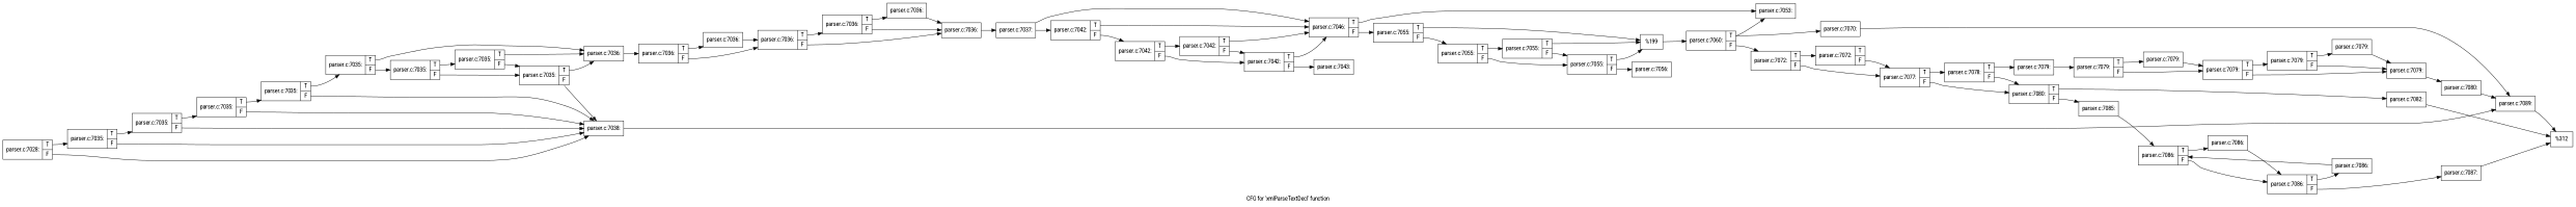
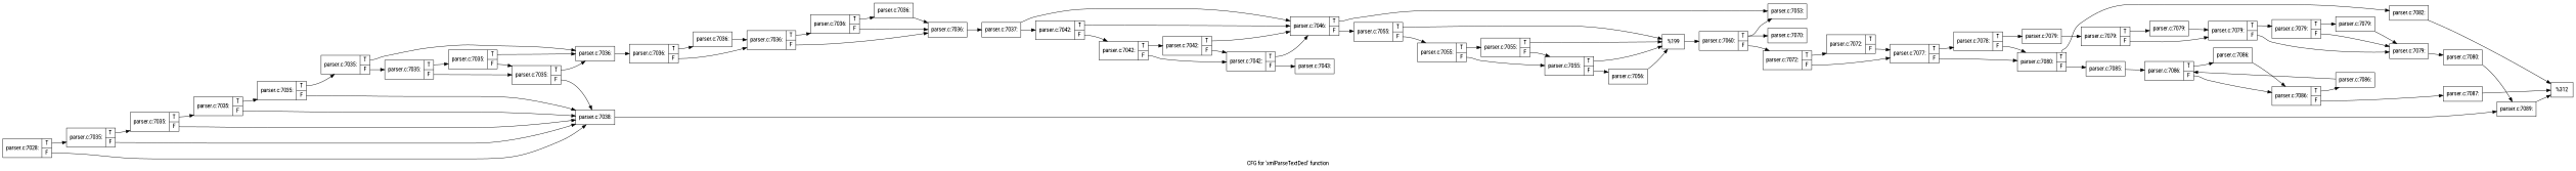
  digraph {
    fontname="Roboto Condensed"
    label="CFG for 'xmlParseTextDecl' function"
    rankdir=LR
    node [fontname="Roboto Condensed" shape=record]
    edge [fontname="Roboto Condensed" tailport=s0]
    n1 [label="{parser.c:7028:|{<s0>T|<s1>F}}"]
    n2 [label="{parser.c:7035:|{<s0>T|<s1>F}}"]
    n3 [label="{parser.c:7038:}"]
    n4 [label="{parser.c:7035:|{<s0>T|<s1>F}}"]
    n5 [label="{parser.c:7089:}"]
    n6 [label="{parser.c:7035:|{<s0>T|<s1>F}}"]
    n7 [label="{%312}"]
    n8 [label="{parser.c:7035:|{<s0>T|<s1>F}}"]
    n9 [label="{parser.c:7035:|{<s0>T|<s1>F}}"]
    n10 [label="{parser.c:7036:}"]
    n11 [label="{parser.c:7035:|{<s0>T|<s1>F}}"]
    n12 [label="{parser.c:7036:|{<s0>T|<s1>F}}"]
    n13 [label="{parser.c:7035:|{<s0>T|<s1>F}}"]
    n14 [label="{parser.c:7035:|{<s0>T|<s1>F}}"]
    n15 [label="{parser.c:7036:}"]
    n16 [label="{parser.c:7036:|{<s0>T|<s1>F}}"]
    n17 [label="{parser.c:7036:|{<s0>T|<s1>F}}"]
    n18 [label="{parser.c:7036:}"]
    n19 [label="{parser.c:7036:}"]
    n20 [label="{parser.c:7037:}"]
    n21 [label="{parser.c:7042:|{<s0>T|<s1>F}}"]
    n22 [label="{parser.c:7046:|{<s0>T|<s1>F}}"]
    n23 [label="{parser.c:7042:|{<s0>T|<s1>F}}"]
    n24 [label="{parser.c:7053:}"]
    n25 [label="{parser.c:7055:|{<s0>T|<s1>F}}"]
    n26 [label="{parser.c:7042:|{<s0>T|<s1>F}}"]
    n27 [label="{parser.c:7042:|{<s0>T|<s1>F}}"]
    n28 [label="{%199}"]
    n29 [label="{parser.c:7055:|{<s0>T|<s1>F}}"]
    n30 [label="{parser.c:7043:}"]
    n31 [label="{parser.c:7060:|{<s0>T|<s1>F}}"]
    n32 [label="{parser.c:7070:}"]
    n33 [label="{parser.c:7072:|{<s0>T|<s1>F}}"]
    n34 [label="{parser.c:7055:|{<s0>T|<s1>F}}"]
    n35 [label="{parser.c:7055:|{<s0>T|<s1>F}}"]
    n36 [label="{parser.c:7072:|{<s0>T|<s1>F}}"]
    n37 [label="{parser.c:7077:|{<s0>T|<s1>F}}"]
    n38 [label="{parser.c:7056:}"]
    n39 [label="{parser.c:7078:|{<s0>T|<s1>F}}"]
    n40 [label="{parser.c:7080:|{<s0>T|<s1>F}}"]
    n41 [label="{parser.c:7079:}"]
    n42 [label="{parser.c:7082:}"]
    n43 [label="{parser.c:7085:}"]
    n44 [label="{parser.c:7079:|{<s0>T|<s1>F}}"]
    n45 [label="{parser.c:7086:|{<s0>T|<s1>F}}"]
    n46 [label="{parser.c:7079:}"]
    n47 [label="{parser.c:7079:|{<s0>T|<s1>F}}"]
    n48 [label="{parser.c:7079:|{<s0>T|<s1>F}}"]
    n49 [label="{parser.c:7079:}"]
    n50 [label="{parser.c:7079:}"]
    n51 [label="{parser.c:7080:}"]
    n52 [label="{parser.c:7086:}"]
    n53 [label="{parser.c:7086:|{<s0>T|<s1>F}}"]
    n54 [label="{parser.c:7086:}"]
    n55 [label="{parser.c:7087:}"]
    n1 -> n2
    n1 -> n3 [tailport=s1]
    n2 -> n3 [tailport=s1]
    n2 -> n4
    n3 -> n5
    n4 -> n3 [tailport=s1]
    n4 -> n6
    n5 -> n7
    n6 -> n3 [tailport=s1]
    n6 -> n8
    n8 -> n3 [tailport=s1]
    n8 -> n9
    n9 -> n10
    n9 -> n11 [tailport=s1]
    n10 -> n12
    n11 -> n13
    n11 -> n14 [tailport=s1]
    n12 -> n15
    n12 -> n16 [tailport=s1]
    n13 -> n10
    n13 -> n14 [tailport=s1]
    n14 -> n3 [tailport=s1]
    n14 -> n10
    n15 -> n16
    n16 -> n17
    n16 -> n18 [tailport=s1]
    n17 -> n18 [tailport=s1]
    n17 -> n19
    n18 -> n20
    n19 -> n18
    n20 -> n21
    n20 -> n22
    n21 -> n22
    n21 -> n23 [tailport=s1]
    n22 -> n24
    n22 -> n25 [tailport=s1]
    n23 -> n26
    n23 -> n27 [tailport=s1]
    n25 -> n28
    n25 -> n29 [tailport=s1]
    n26 -> n22
    n26 -> n27 [tailport=s1]
    n27 -> n22
    n27 -> n30 [tailport=s1]
    n28 -> n31
    n29 -> n34
    n29 -> n35 [tailport=s1]
    n31 -> n24
    n31 -> n32
    n31 -> n33 [tailport=s1]
-   n32 -> n5
    n33 -> n36
    n33 -> n37 [tailport=s1]
    n34 -> n28
    n34 -> n35 [tailport=s1]
    n35 -> n28
    n35 -> n38 [tailport=s1]
    n36 -> n37 [tailport=s1]
    n37 -> n39
    n37 -> n40 [tailport=s1]
+   n38 -> n28
    n39 -> n40 [tailport=s1]
    n39 -> n41
    n40 -> n42
    n40 -> n43 [tailport=s1]
    n41 -> n44
    n42 -> n7
    n43 -> n45
    n44 -> n46
    n44 -> n47 [tailport=s1]
    n45 -> n52
    n45 -> n53 [tailport=s1]
    n46 -> n47
    n47 -> n48
    n47 -> n49 [tailport=s1]
    n48 -> n49 [tailport=s1]
    n48 -> n50
    n49 -> n51
    n50 -> n49
    n51 -> n5
    n52 -> n53
    n53 -> n54
    n53 -> n55 [tailport=s1]
    n54 -> n45
    n55 -> n7
  }
